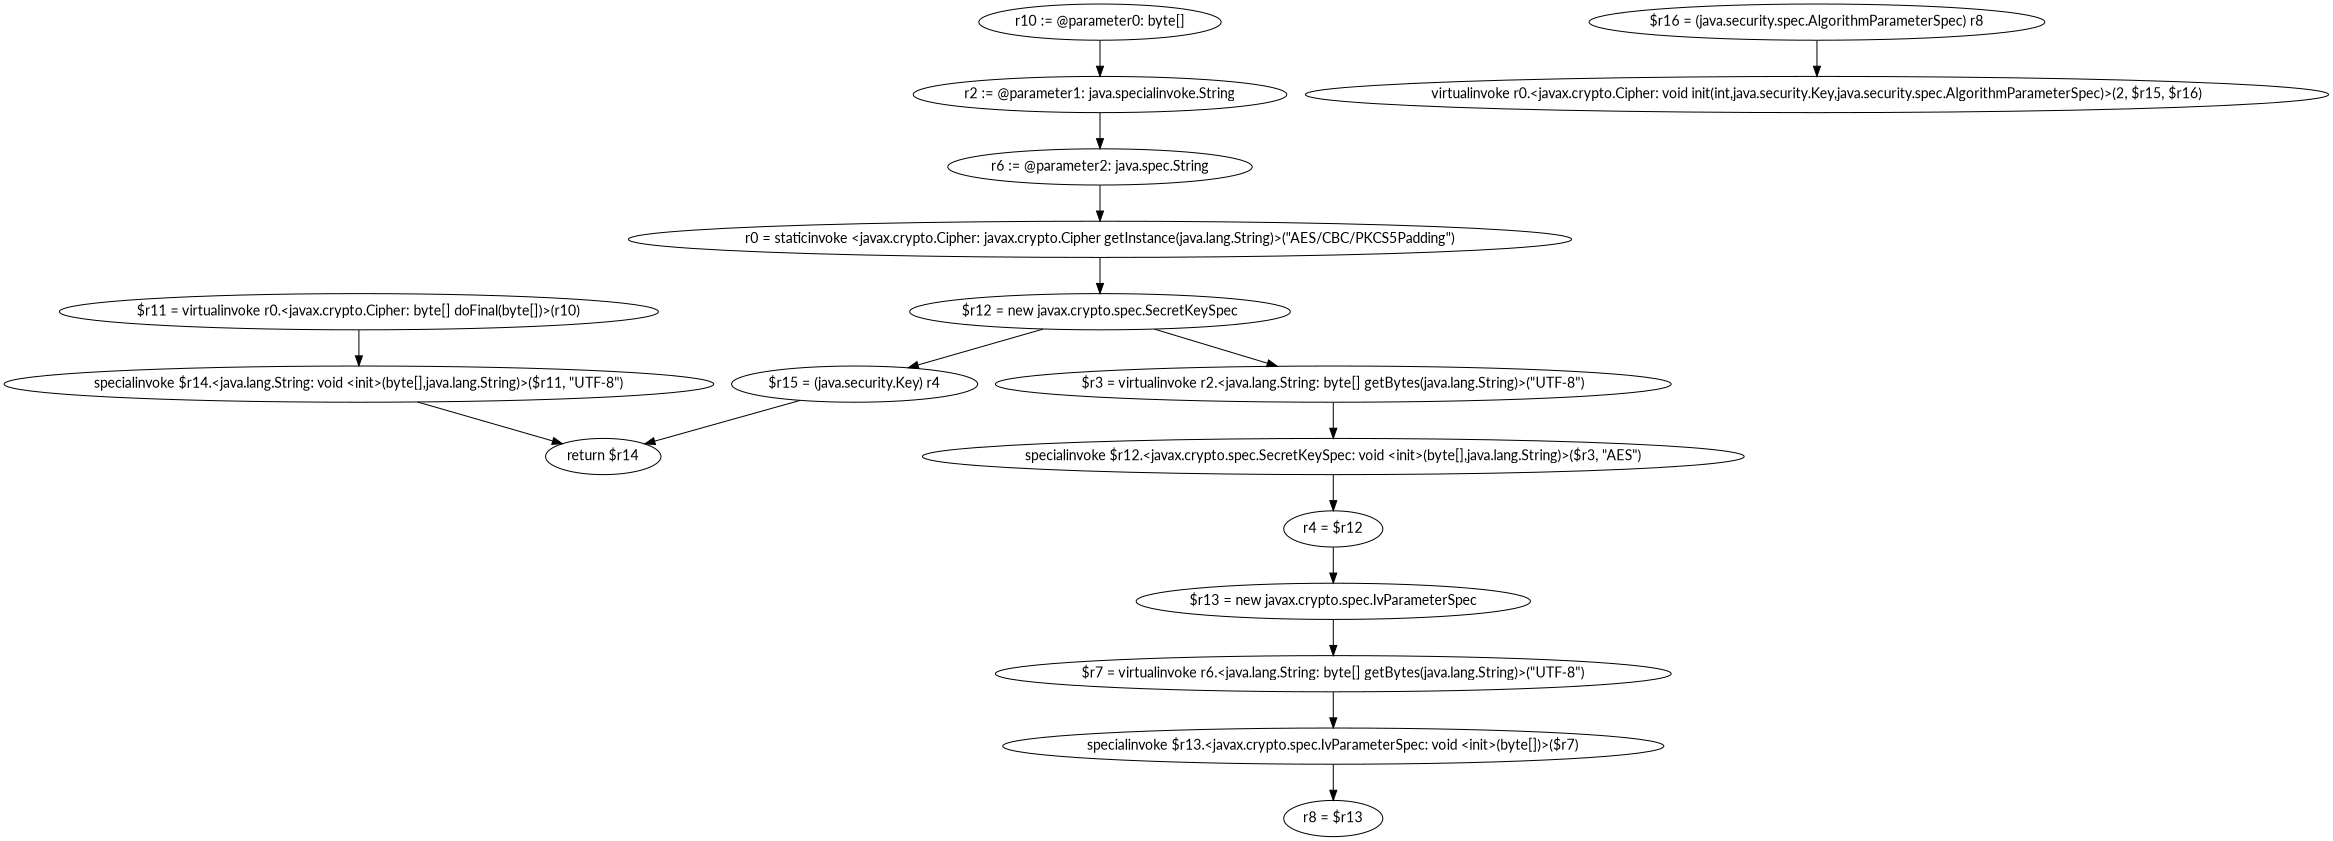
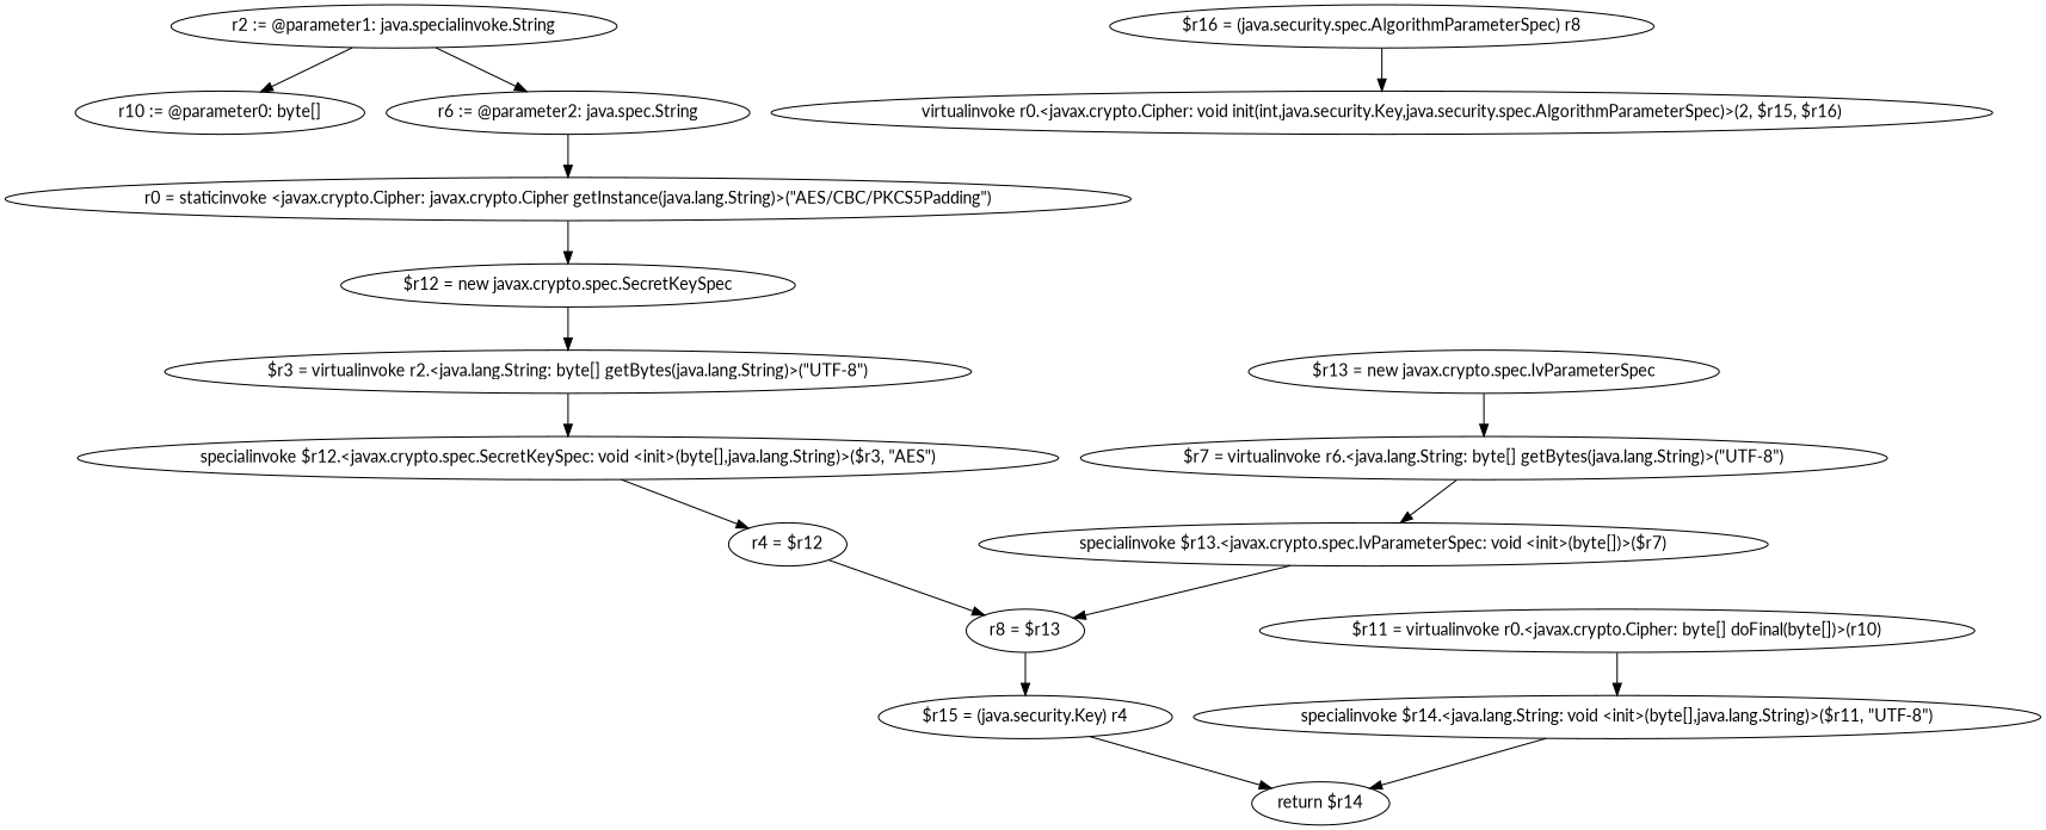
  digraph {
    fontname=Lato
    node [fontname=Lato]
    edge [fontname=Lato]
    n1 [label="r2 := @parameter1: java.specialinvoke.String"]
    "r10 := @parameter0: byte[]"
    n3 [label="r6 := @parameter2: java.spec.String"]
    "r0 = staticinvoke <javax.crypto.Cipher: javax.crypto.Cipher getInstance(java.lang.String)>(\"AES/CBC/PKCS5Padding\")"
    "$r12 = new javax.crypto.spec.SecretKeySpec"
    "$r3 = virtualinvoke r2.<java.lang.String: byte[] getBytes(java.lang.String)>(\"UTF-8\")"
    "specialinvoke $r12.<javax.crypto.spec.SecretKeySpec: void <init>(byte[],java.lang.String)>($r3, \"AES\")"
    "r4 = $r12"
    "$r13 = new javax.crypto.spec.IvParameterSpec"
    "$r7 = virtualinvoke r6.<java.lang.String: byte[] getBytes(java.lang.String)>(\"UTF-8\")"
    "specialinvoke $r13.<javax.crypto.spec.IvParameterSpec: void <init>(byte[])>($r7)"
    "r8 = $r13"
    "$r15 = (java.security.Key) r4"
    "return $r14"
    "$r16 = (java.security.spec.AlgorithmParameterSpec) r8"
    "virtualinvoke r0.<javax.crypto.Cipher: void init(int,java.security.Key,java.security.spec.AlgorithmParameterSpec)>(2, $r15, $r16)"
    "$r11 = virtualinvoke r0.<javax.crypto.Cipher: byte[] doFinal(byte[])>(r10)"
    "specialinvoke $r14.<java.lang.String: void <init>(byte[],java.lang.String)>($r11, \"UTF-8\")"
    n1 -> n3
-   "r10 := @parameter0: byte[]" -> n1
+   n1 -> "r10 := @parameter0: byte[]"
    n3 -> "r0 = staticinvoke <javax.crypto.Cipher: javax.crypto.Cipher getInstance(java.lang.String)>(\"AES/CBC/PKCS5Padding\")"
    "r0 = staticinvoke <javax.crypto.Cipher: javax.crypto.Cipher getInstance(java.lang.String)>(\"AES/CBC/PKCS5Padding\")" -> "$r12 = new javax.crypto.spec.SecretKeySpec"
    "$r12 = new javax.crypto.spec.SecretKeySpec" -> "$r3 = virtualinvoke r2.<java.lang.String: byte[] getBytes(java.lang.String)>(\"UTF-8\")"
    "$r3 = virtualinvoke r2.<java.lang.String: byte[] getBytes(java.lang.String)>(\"UTF-8\")" -> "specialinvoke $r12.<javax.crypto.spec.SecretKeySpec: void <init>(byte[],java.lang.String)>($r3, \"AES\")"
    "specialinvoke $r12.<javax.crypto.spec.SecretKeySpec: void <init>(byte[],java.lang.String)>($r3, \"AES\")" -> "r4 = $r12"
-   "r4 = $r12" -> "$r13 = new javax.crypto.spec.IvParameterSpec"
+   "r4 = $r12" -> "r8 = $r13"
    "$r13 = new javax.crypto.spec.IvParameterSpec" -> "$r7 = virtualinvoke r6.<java.lang.String: byte[] getBytes(java.lang.String)>(\"UTF-8\")"
    "$r7 = virtualinvoke r6.<java.lang.String: byte[] getBytes(java.lang.String)>(\"UTF-8\")" -> "specialinvoke $r13.<javax.crypto.spec.IvParameterSpec: void <init>(byte[])>($r7)"
    "specialinvoke $r13.<javax.crypto.spec.IvParameterSpec: void <init>(byte[])>($r7)" -> "r8 = $r13"
-   "$r12 = new javax.crypto.spec.SecretKeySpec" -> "$r15 = (java.security.Key) r4"
+   "r8 = $r13" -> "$r15 = (java.security.Key) r4"
    "$r15 = (java.security.Key) r4" -> "return $r14"
    "$r16 = (java.security.spec.AlgorithmParameterSpec) r8" -> "virtualinvoke r0.<javax.crypto.Cipher: void init(int,java.security.Key,java.security.spec.AlgorithmParameterSpec)>(2, $r15, $r16)"
    "$r11 = virtualinvoke r0.<javax.crypto.Cipher: byte[] doFinal(byte[])>(r10)" -> "specialinvoke $r14.<java.lang.String: void <init>(byte[],java.lang.String)>($r11, \"UTF-8\")"
    "specialinvoke $r14.<java.lang.String: void <init>(byte[],java.lang.String)>($r11, \"UTF-8\")" -> "return $r14"
  }
